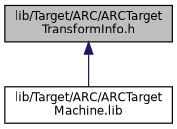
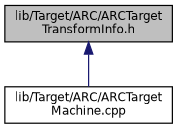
  digraph {
    node [color=black fontname=Helvetica fontsize=10 shape=record]
    n1 [fillcolor=grey75 fontcolor=black height=0.2 label="lib/Target/ARC/ARCTarget\lTransformInfo.h" style=filled width=0.4]
-   n2 [height=0.2 label="lib/Target/ARC/ARCTarget\lMachine.lib" width=0.4]
+   n2 [height=0.2 label="lib/Target/ARC/ARCTarget\lMachine.cpp" width=0.4]
    n1 -> n2 [color=midnightblue dir=back fontname=Helvetica fontsize=10 labelfontname=Helvetica labelfontsize=10 style=solid]
  }
